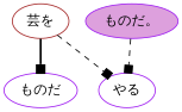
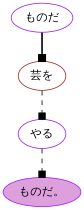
  digraph {
    fontname="Fira Sans"
    node [color=purple fillcolor=white fontname="Fira Sans" style=filled]
    edge [arrowhead=box fontname="Fira Sans" style=dashed]
    n1 [label="ものだ"]
    n2 [color=brown label="芸を"]
    n3 [label="やる"]
    n4 [fillcolor=plum label="ものだ。"]
-   n2 -> n1 [style=bold]
+   n1 -> n2 [style=bold]
    n2 -> n3
-   n4 -> n3
+   n3 -> n4
  }
